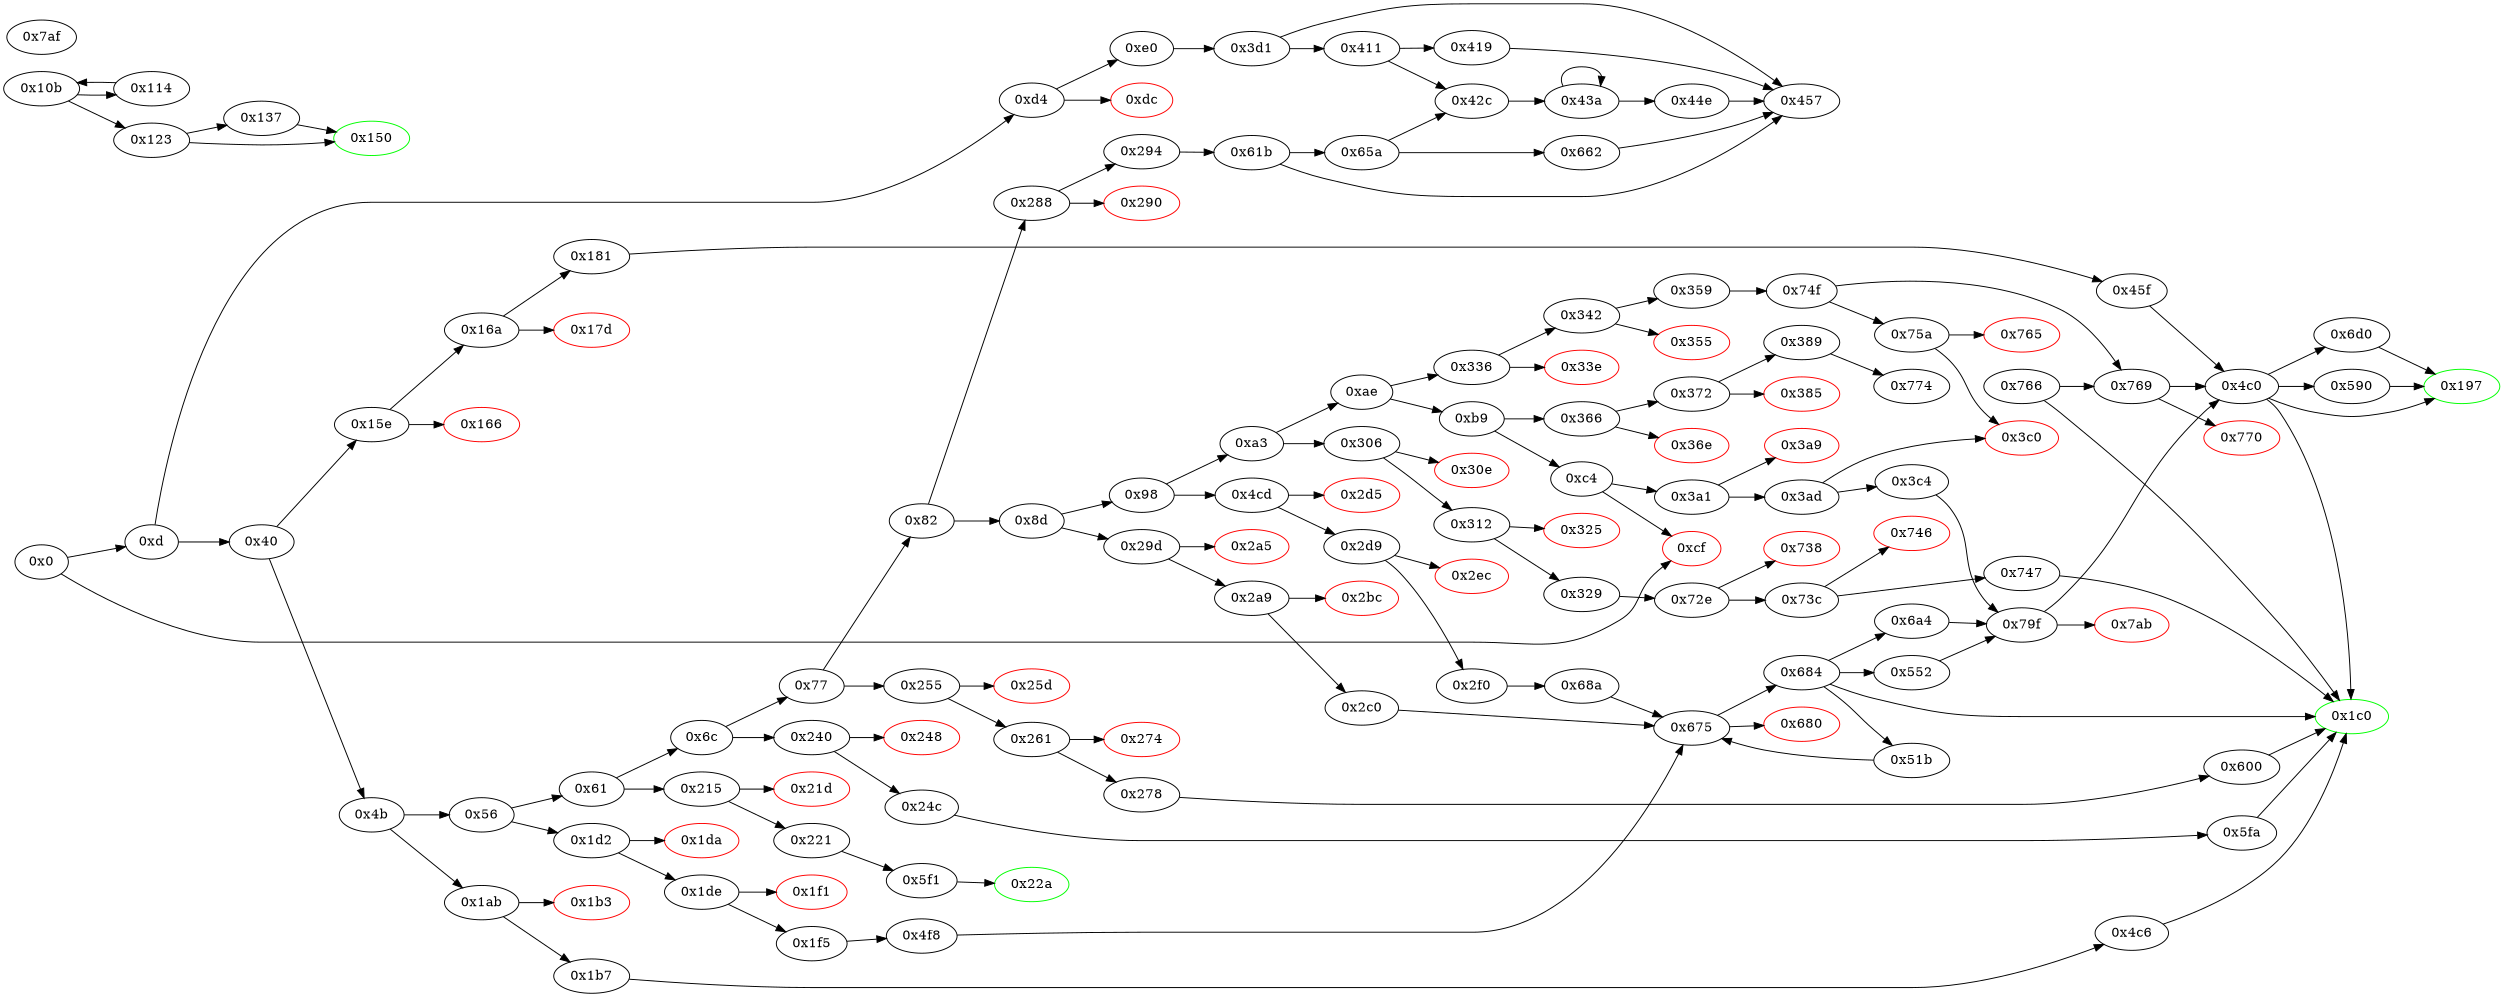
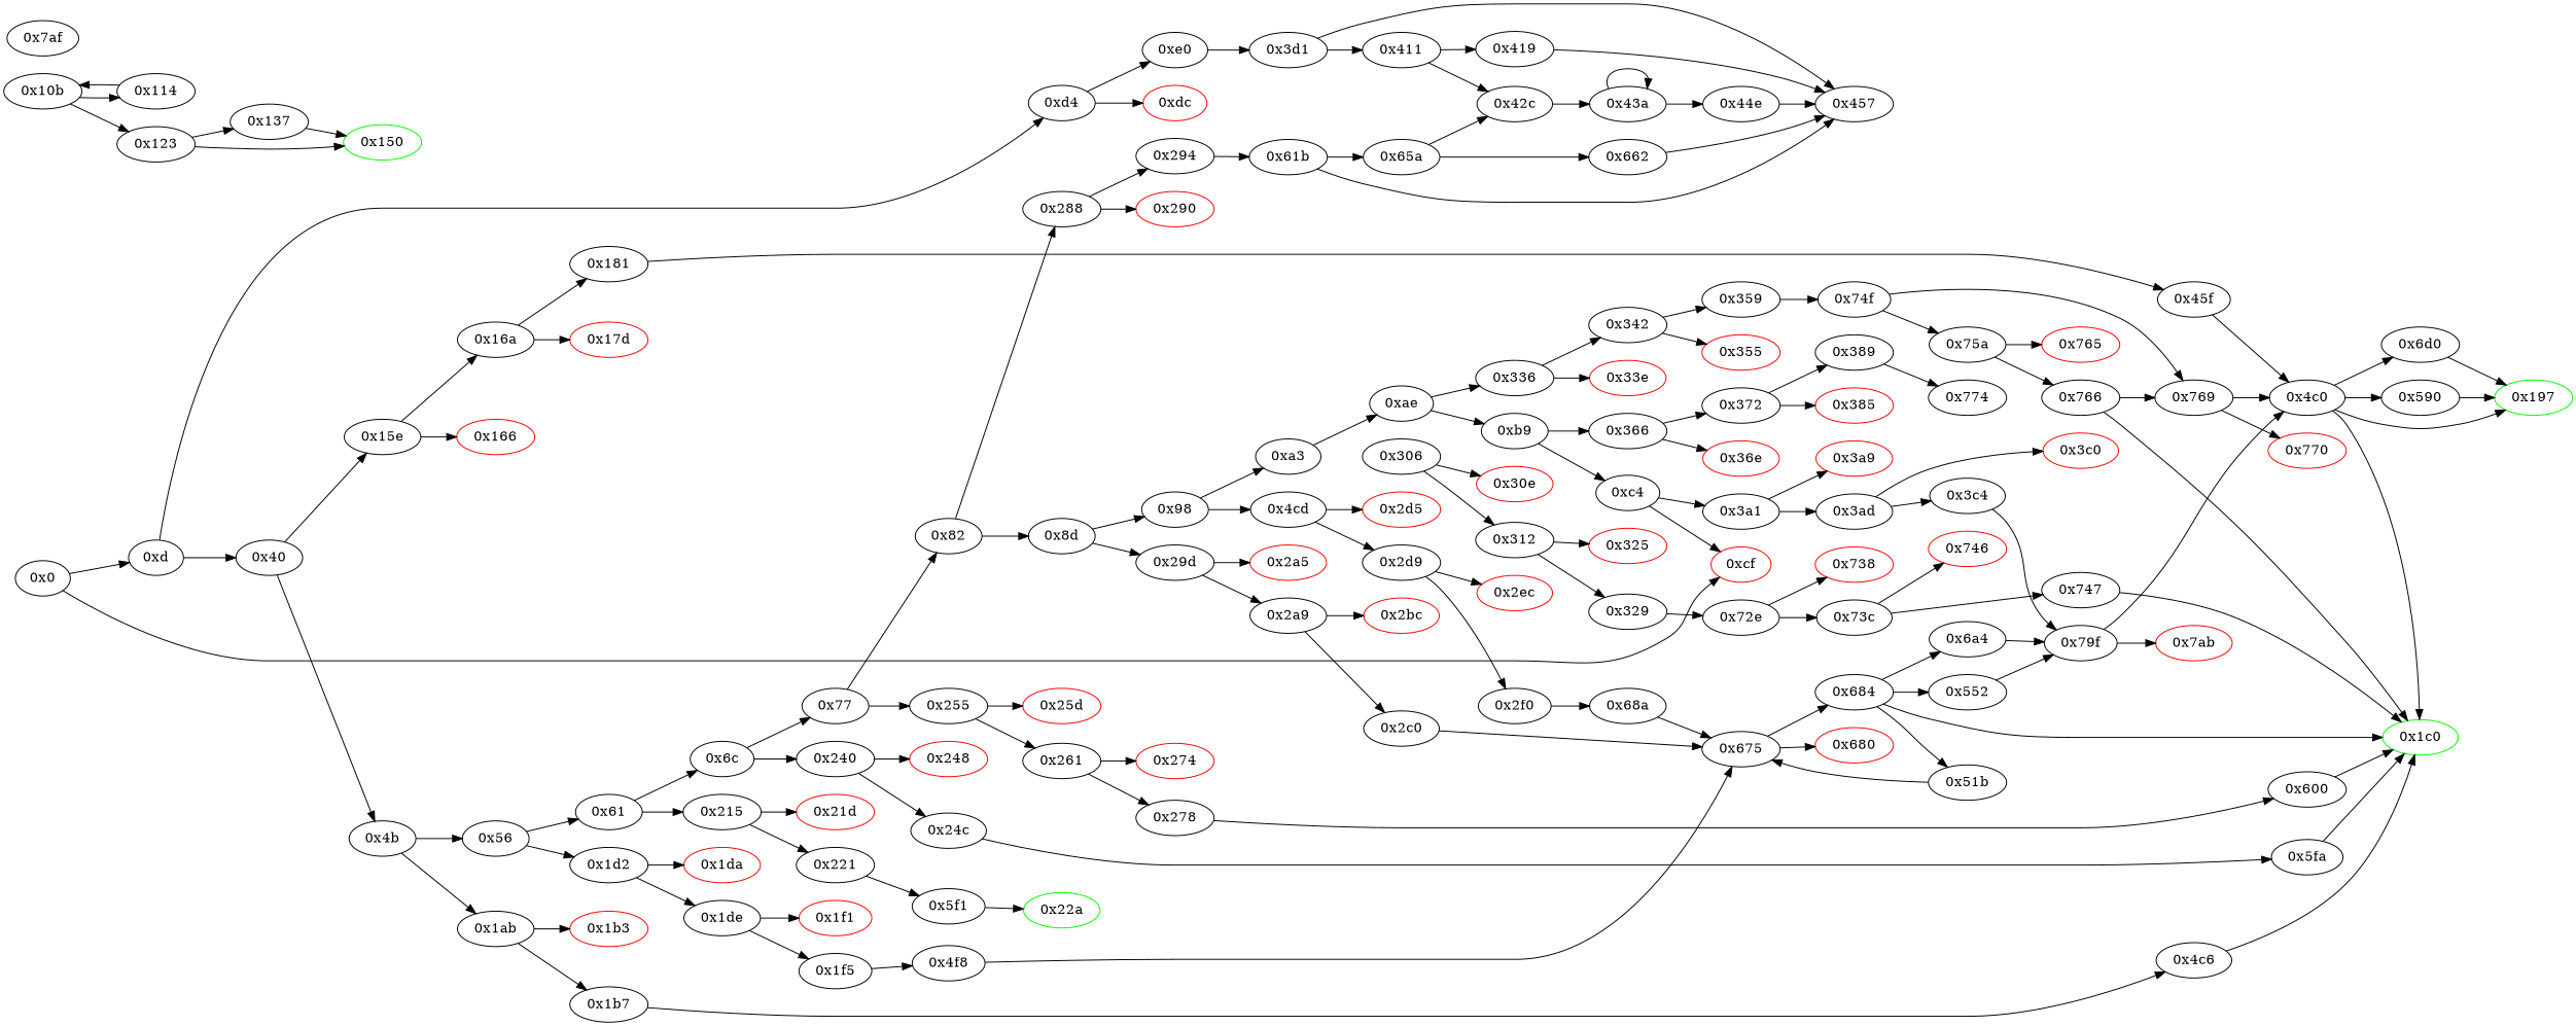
  digraph {
    rankdir=LR
    node [fillcolor=white style=filled]
    "0x766"
    "0x769"
    "0x1c0" [color=green]
    "0x770" [color=red]
    "0x4c0"
    n6 [label="0x4cd"]
    "0x98"
    "0xa3"
    "0x2d5" [color=red]
    "0x2d9"
    "0x306"
    "0xae"
    "0x312"
    "0x30e" [color=red]
    "0x329"
    "0x325" [color=red]
    "0x4b"
    "0x56"
    "0x1ab"
    "0x61"
    "0x1d2"
    "0x1b7"
    "0x1b3" [color=red]
    "0x4c6"
    "0x1da" [color=red]
    "0x10b"
    "0x114"
    "0x123"
    "0x137"
    "0x150" [color=green]
    "0x6c"
    "0x240"
    "0x77"
    "0x24c"
    "0x248" [color=red]
    "0x255"
    "0x82"
    "0xe0"
    "0x3d1"
    "0x411"
    "0x457"
    "0x336"
    "0x342"
    "0x33e" [color=red]
    "0x359"
    "0x355" [color=red]
    "0x22a" [color=green]
    "0x5f1"
    "0x215"
    "0x21d" [color=red]
    "0x221"
    "0x42c"
    "0x419"
    "0x43a"
    "0x600"
    "0x385" [color=red]
    "0x747"
    "0x25d" [color=red]
    "0x261"
    "0x274" [color=red]
    "0x278"
    "0x6a4"
    "0x79f"
    "0x7ab" [color=red]
    "0x675"
    "0x684"
    "0x680" [color=red]
    "0x51b"
    "0x552"
    "0x2f0"
    "0x2ec" [color=red]
    "0x3a9" [color=red]
    "0xcf" [color=red]
    "0xb9"
    "0xc4"
    "0x366"
    "0x3a1"
    "0x372"
    "0x36e" [color=red]
    "0x5fa"
    "0x44e"
    "0xdc" [color=red]
    "0x290" [color=red]
    "0x288"
    "0x294"
    "0x61b"
    "0x389"
    "0x774"
    "0x68a"
    "0x3ad"
    "0x8d"
    "0x2bc" [color=red]
    "0x40"
    "0x15e"
    "0x166" [color=red]
    "0x16a"
    "0x1de"
    "0x4f8"
    "0x0"
    "0xd"
    "0xd4"
    "0x3c0" [color=red]
    "0x746" [color=red]
    "0x72e"
    "0x45f"
    "0x6d0"
    "0x197" [color=green]
    "0x590"
    "0x662"
    "0x73c"
    "0x1f5"
    "0x765" [color=red]
    "0x181"
    "0x29d"
    "0x2a5" [color=red]
    "0x2a9"
    "0x74f"
    "0x75a"
    "0x65a"
    "0x17d" [color=red]
    "0x3c4"
    "0x738" [color=red]
    "0x2c0"
    "0x1f1" [color=red]
    "0x7af"
    "0x766" -> "0x769"
    "0x766" -> "0x1c0"
    "0x769" -> "0x770"
    "0x769" -> "0x4c0"
    "0x4c0" -> "0x1c0"
    "0x4c0" -> "0x6d0"
    "0x4c0" -> "0x197"
    "0x4c0" -> "0x590"
    n6 -> "0x2d5"
    n6 -> "0x2d9"
    "0x98" -> n6
    "0x98" -> "0xa3"
-   "0xa3" -> "0x306"
    "0xa3" -> "0xae"
    "0x2d9" -> "0x2f0"
    "0x2d9" -> "0x2ec"
    "0x306" -> "0x312"
    "0x306" -> "0x30e"
    "0xae" -> "0x336"
    "0xae" -> "0xb9"
    "0x312" -> "0x329"
    "0x312" -> "0x325"
    "0x329" -> "0x72e"
    "0x4b" -> "0x56"
    "0x4b" -> "0x1ab"
    "0x56" -> "0x61"
    "0x56" -> "0x1d2"
    "0x1ab" -> "0x1b7"
    "0x1ab" -> "0x1b3"
    "0x61" -> "0x6c"
    "0x61" -> "0x215"
    "0x1d2" -> "0x1da"
    "0x1d2" -> "0x1de"
    "0x1b7" -> "0x4c6"
    "0x4c6" -> "0x1c0"
    "0x10b" -> "0x114"
    "0x10b" -> "0x123"
    "0x114" -> "0x10b"
    "0x123" -> "0x137"
    "0x123" -> "0x150"
    "0x137" -> "0x150"
    "0x6c" -> "0x240"
    "0x6c" -> "0x77"
    "0x240" -> "0x24c"
    "0x240" -> "0x248"
    "0x77" -> "0x255"
    "0x77" -> "0x82"
    "0x24c" -> "0x5fa"
    "0x255" -> "0x25d"
    "0x255" -> "0x261"
    "0x82" -> "0x288"
    "0x82" -> "0x8d"
    "0xe0" -> "0x3d1"
    "0x3d1" -> "0x411"
    "0x3d1" -> "0x457"
    "0x411" -> "0x42c"
    "0x411" -> "0x419"
    "0x336" -> "0x342"
    "0x336" -> "0x33e"
    "0x342" -> "0x359"
    "0x342" -> "0x355"
    "0x359" -> "0x74f"
    "0x5f1" -> "0x22a"
    "0x215" -> "0x21d"
    "0x215" -> "0x221"
    "0x221" -> "0x5f1"
    "0x42c" -> "0x43a"
    "0x419" -> "0x457"
    "0x43a" -> "0x43a"
    "0x43a" -> "0x44e"
    "0x600" -> "0x1c0"
    "0x747" -> "0x1c0"
    "0x261" -> "0x274"
    "0x261" -> "0x278"
    "0x278" -> "0x600"
    "0x6a4" -> "0x79f"
    "0x79f" -> "0x4c0"
    "0x79f" -> "0x7ab"
    "0x675" -> "0x684"
    "0x675" -> "0x680"
    "0x684" -> "0x1c0"
    "0x684" -> "0x6a4"
    "0x684" -> "0x51b"
    "0x684" -> "0x552"
    "0x51b" -> "0x675"
    "0x552" -> "0x79f"
    "0x2f0" -> "0x68a"
    "0xb9" -> "0xc4"
    "0xb9" -> "0x366"
    "0xc4" -> "0xcf"
    "0xc4" -> "0x3a1"
    "0x366" -> "0x372"
    "0x366" -> "0x36e"
    "0x3a1" -> "0x3a9"
    "0x3a1" -> "0x3ad"
    "0x372" -> "0x385"
    "0x372" -> "0x389"
    "0x5fa" -> "0x1c0"
    "0x44e" -> "0x457"
    "0x288" -> "0x290"
    "0x288" -> "0x294"
    "0x294" -> "0x61b"
    "0x61b" -> "0x457"
    "0x61b" -> "0x65a"
    "0x389" -> "0x774"
    "0x68a" -> "0x675"
    "0x3ad" -> "0x3c0"
    "0x3ad" -> "0x3c4"
    "0x8d" -> "0x98"
    "0x8d" -> "0x29d"
    "0x40" -> "0x4b"
    "0x40" -> "0x15e"
    "0x15e" -> "0x166"
    "0x15e" -> "0x16a"
    "0x16a" -> "0x181"
    "0x16a" -> "0x17d"
    "0x1de" -> "0x1f5"
    "0x1de" -> "0x1f1"
    "0x4f8" -> "0x675"
    "0x0" -> "0xcf"
    "0x0" -> "0xd"
    "0xd" -> "0x40"
    "0xd" -> "0xd4"
    "0xd4" -> "0xe0"
    "0xd4" -> "0xdc"
    "0x72e" -> "0x73c"
    "0x72e" -> "0x738"
    "0x45f" -> "0x4c0"
    "0x6d0" -> "0x197"
    "0x590" -> "0x197"
    "0x662" -> "0x457"
    "0x73c" -> "0x747"
    "0x73c" -> "0x746"
    "0x1f5" -> "0x4f8"
    "0x181" -> "0x45f"
    "0x29d" -> "0x2a5"
    "0x29d" -> "0x2a9"
    "0x2a9" -> "0x2bc"
    "0x2a9" -> "0x2c0"
    "0x74f" -> "0x769"
    "0x74f" -> "0x75a"
-   "0x75a" -> "0x3c0"
+   "0x75a" -> "0x766"
    "0x75a" -> "0x765"
    "0x65a" -> "0x42c"
    "0x65a" -> "0x662"
    "0x3c4" -> "0x79f"
    "0x2c0" -> "0x675"
  }
